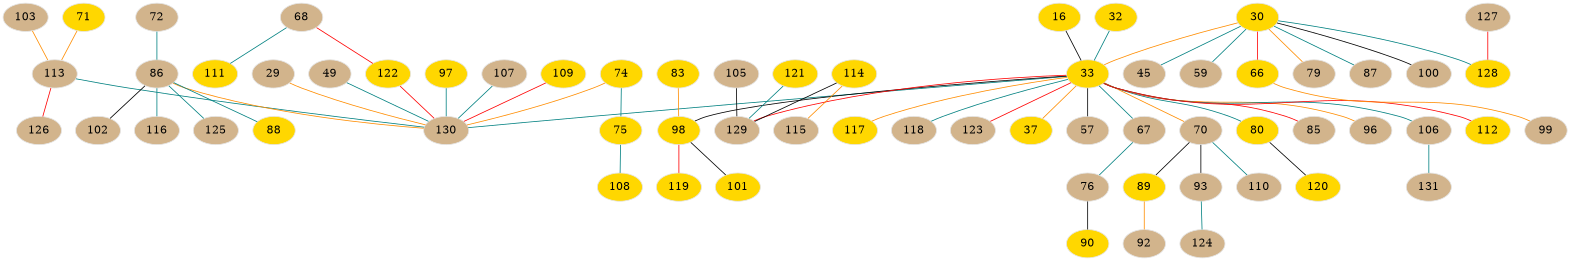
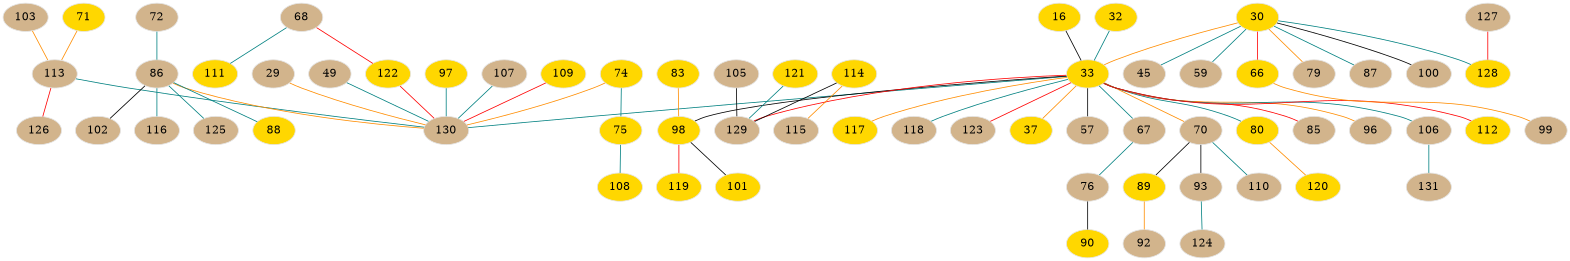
  graph {
    node [color=gray90 fillcolor=tan style=filled]
    edge [color=teal]
    33 [fillcolor=gold super="+8+6"]
    130 [super="+55+95"]
    37 [fillcolor=gold]
    57
    67 [super="+65"]
    70 [super="+40"]
    80 [fillcolor=gold]
    85 [super="+64"]
    96
    98 [fillcolor=gold super="+26+77+46+52+56"]
    106 [super="+91"]
    112 [fillcolor=gold]
    117 [fillcolor=gold]
    118
    123 [super="+7"]
    129 [super="+94"]
    16 [fillcolor=gold]
    29
    30 [fillcolor=gold super="+24"]
    45
    59
    66 [fillcolor=gold]
    79
    87
    100
    128 [fillcolor=gold super="+41"]
    99
    32 [fillcolor=gold]
    76
    89 [fillcolor=gold]
    93
    110
    120 [fillcolor=gold]
    101 [fillcolor=gold]
    119 [fillcolor=gold]
    131
    49
    90 [fillcolor=gold]
    111 [fillcolor=gold]
    68
    122 [fillcolor=gold super="+53"]
    92
    124
    113 [super="+22+12+31+61+38+104+60+39+44+47+69"]
    126
    71 [fillcolor=gold]
    86 [super="+84"]
    88 [fillcolor=gold]
    102
    116
    125
    72
    74 [fillcolor=gold super="+58"]
    75 [fillcolor=gold]
    108 [fillcolor=gold]
    83 [fillcolor=gold]
    97 [fillcolor=gold]
    103
    105
    107
    109 [fillcolor=gold]
    114 [fillcolor=gold]
    115
    121 [fillcolor=gold]
    127
    33 -- 130 [weight=2]
    33 -- 37 [color=darkorange]
    33 -- 57 [color=black]
    33 -- 67
    33 -- 70 [color=darkorange]
    33 -- 80
    33 -- 85 [color=red]
    33 -- 96 [color=darkorange]
    33 -- 98 [color=black]
    33 -- 106
    33 -- 112 [color=red]
    33 -- 117 [color=darkorange]
    33 -- 118
    33 -- 123 [color=red]
    33 -- 129 [color=red]
    67 -- 76
    70 -- 89 [color=black]
    70 -- 93 [color=black]
    70 -- 110
-   80 -- 120 [color=black]
+   80 -- 120 [color=darkorange]
    98 -- 101 [color=black]
    98 -- 119 [color=red]
    106 -- 131
    16 -- 33 [color=black]
    29 -- 130 [color=darkorange]
    30 -- 33 [color=darkorange weight=2]
    30 -- 45
    30 -- 59
    30 -- 66 [color=red]
    30 -- 79 [color=darkorange]
    30 -- 87
    30 -- 100 [color=black]
    30 -- 128
    66 -- 99 [color=darkorange]
    32 -- 33
    76 -- 90 [color=black]
    89 -- 92 [color=darkorange]
    93 -- 124
    49 -- 130
    68 -- 111
    68 -- 122 [color=red]
    122 -- 130 [color=red]
    113 -- 130
    113 -- 126 [color=red]
    71 -- 113 [color=darkorange]
    86 -- 130 [color=darkorange]
    86 -- 88
    86 -- 102 [color=black]
    86 -- 116
    86 -- 125
    72 -- 86
    74 -- 130 [color=darkorange]
    74 -- 75
    75 -- 108
    83 -- 98 [color=darkorange]
    97 -- 130
    103 -- 113 [color=darkorange]
    105 -- 129 [color=black]
    107 -- 130
    109 -- 130 [color=red]
    114 -- 129 [color=black]
    114 -- 115 [color=darkorange]
    121 -- 129
    127 -- 128 [color=red]
  }
